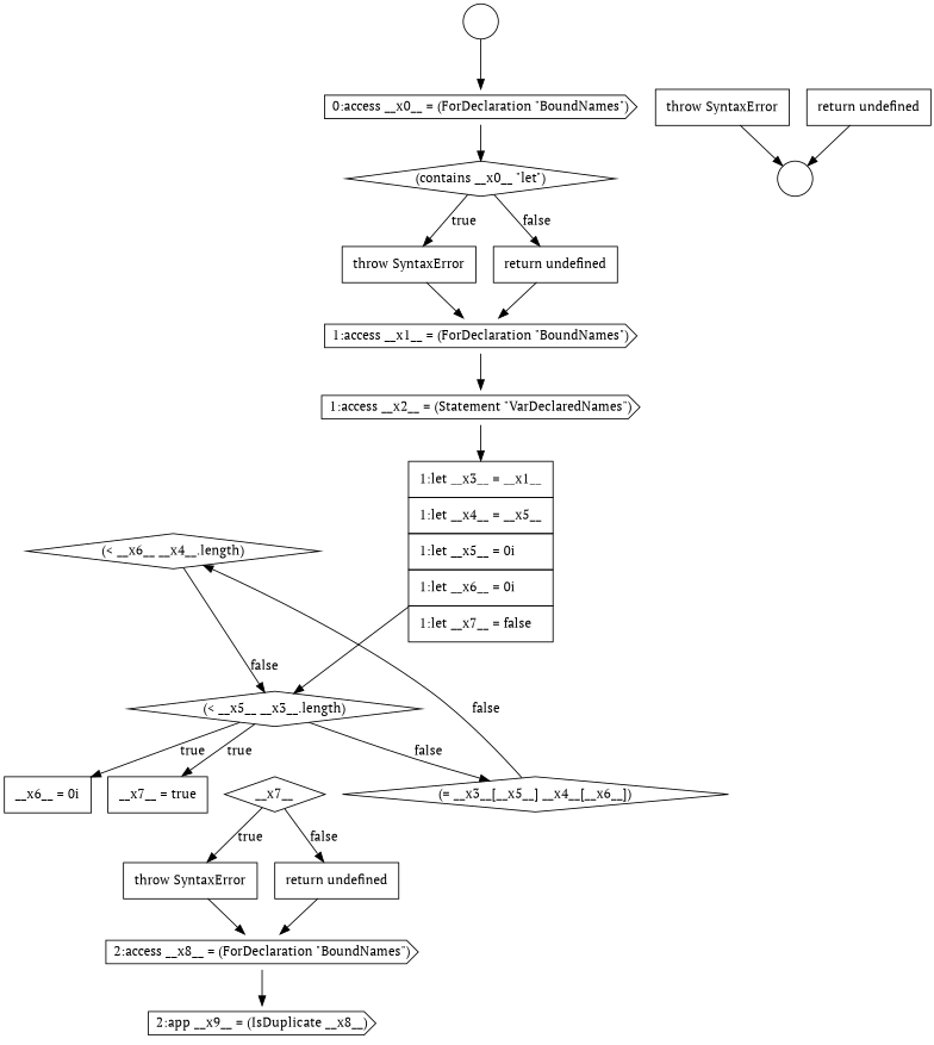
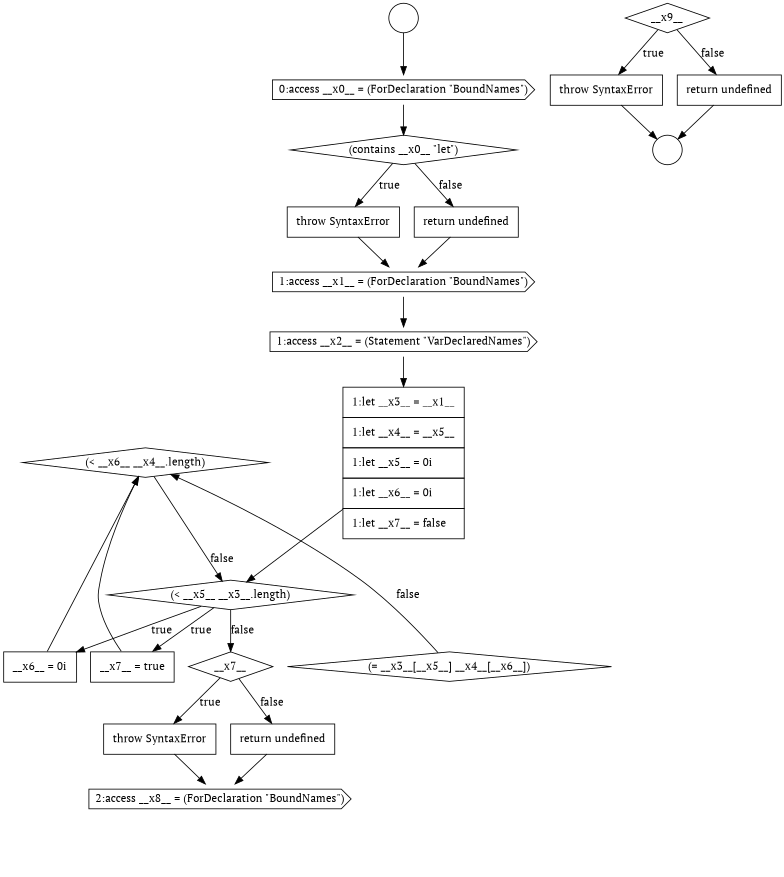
  digraph {
    fontname="PT Serif"
    node [color=black fillcolor=white fontname="PT Serif" shape=none style=filled]
    edge [color=black fontname="PT Serif"]
    n1 [label=<<font color="black">(&lt; __x6__ __x4__.length)</font>> shape=diamond]
    n2 [label=<<font color="black">(&lt; __x5__ __x3__.length)</font>> shape=diamond]
    n3 [label=<<font color="black">(= __x3__[__x5__] __x4__[__x6__])</font>> shape=diamond]
    n4 [label=<<font color="black">     <table border="0" cellborder="1" cellspacing="0" cellpadding="10">       <tr><td align="left">__x6__ = 0i</td></tr>     </table>   </font>> margin=0]
    n5 [label=<<font color="black">     <table border="0" cellborder="1" cellspacing="0" cellpadding="10">       <tr><td align="left">__x7__ = true</td></tr>     </table>   </font>> margin=0]
    n6 [label=<<font color="black">__x7__</font>> shape=diamond]
    n7 [label=<<font color="black">     <table border="0" cellborder="1" cellspacing="0" cellpadding="10">       <tr><td align="left">throw SyntaxError</td></tr>     </table>   </font>> margin=0]
    n8 [label=<<font color="black">1:access __x1__ = (ForDeclaration &quot;BoundNames&quot;)</font>> shape=cds]
    n9 [label=<<font color="black">1:access __x2__ = (Statement &quot;VarDeclaredNames&quot;)</font>> shape=cds]
+   n10 [label=<<font color="black">__x9__</font>> shape=diamond]
    n11 [label=<<font color="black">     <table border="0" cellborder="1" cellspacing="0" cellpadding="10">       <tr><td align="left">throw SyntaxError</td></tr>     </table>   </font>> margin=0]
    n12 [label=<<font color="black">     <table border="0" cellborder="1" cellspacing="0" cellpadding="10">       <tr><td align="left">return undefined</td></tr>     </table>   </font>> margin=0]
    n13 [label=" " shape=circle]
    n14 [label=<<font color="black">     <table border="0" cellborder="1" cellspacing="0" cellpadding="10">       <tr><td align="left">throw SyntaxError</td></tr>     </table>   </font>> margin=0]
    n15 [label=<<font color="black">2:access __x8__ = (ForDeclaration &quot;BoundNames&quot;)</font>> shape=cds]
-   n16 [label=<<font color="black">2:app __x9__ = (IsDuplicate __x8__)</font>> shape=cds]
    n17 [label=<<font color="black">     <table border="0" cellborder="1" cellspacing="0" cellpadding="10">       <tr><td align="left">1:let __x3__ = __x1__</td></tr>       <tr><td align="left">1:let __x4__ = __x5__</td></tr>       <tr><td align="left">1:let __x5__ = 0i</td></tr>       <tr><td align="left">1:let __x6__ = 0i</td></tr>       <tr><td align="left">1:let __x7__ = false</td></tr>     </table>   </font>> margin=0]
    n18 [label=<<font color="black">0:access __x0__ = (ForDeclaration &quot;BoundNames&quot;)</font>> shape=cds]
    n19 [label=<<font color="black">(contains __x0__ &quot;let&quot;)</font>> shape=diamond]
    n20 [label=<<font color="black">     <table border="0" cellborder="1" cellspacing="0" cellpadding="10">       <tr><td align="left">return undefined</td></tr>     </table>   </font>> margin=0]
    n21 [label=" " shape=circle]
    n22 [label=<<font color="black">     <table border="0" cellborder="1" cellspacing="0" cellpadding="10">       <tr><td align="left">return undefined</td></tr>     </table>   </font>> margin=0]
    n1 -> n2 [label=<<font color="black">false</font>>]
    n2 -> n4 [label=<<font color="black">true</font>>]
    n2 -> n5 [label=<<font color="black">true</font>>]
-   n2 -> n3 [label=<<font color="black">false</font>>]
+   n2 -> n6 [label=<<font color="black">false</font>>]
    n3 -> n1 [label=<<font color="black">false</font>>]
+   n4 -> n1
+   n5 -> n1
    n6 -> n14 [label=<<font color="black">true</font>>]
    n6 -> n22 [label=<<font color="black">false</font>>]
    n7 -> n8
    n8 -> n9
    n9 -> n17
+   n10 -> n11 [label=<<font color="black">true</font>>]
+   n10 -> n12 [label=<<font color="black">false</font>>]
    n11 -> n13
    n12 -> n13
    n14 -> n15
-   n15 -> n16
    n17 -> n2
    n18 -> n19
    n19 -> n7 [label=<<font color="black">true</font>>]
    n19 -> n20 [label=<<font color="black">false</font>>]
    n20 -> n8
    n21 -> n18
    n22 -> n15
  }
